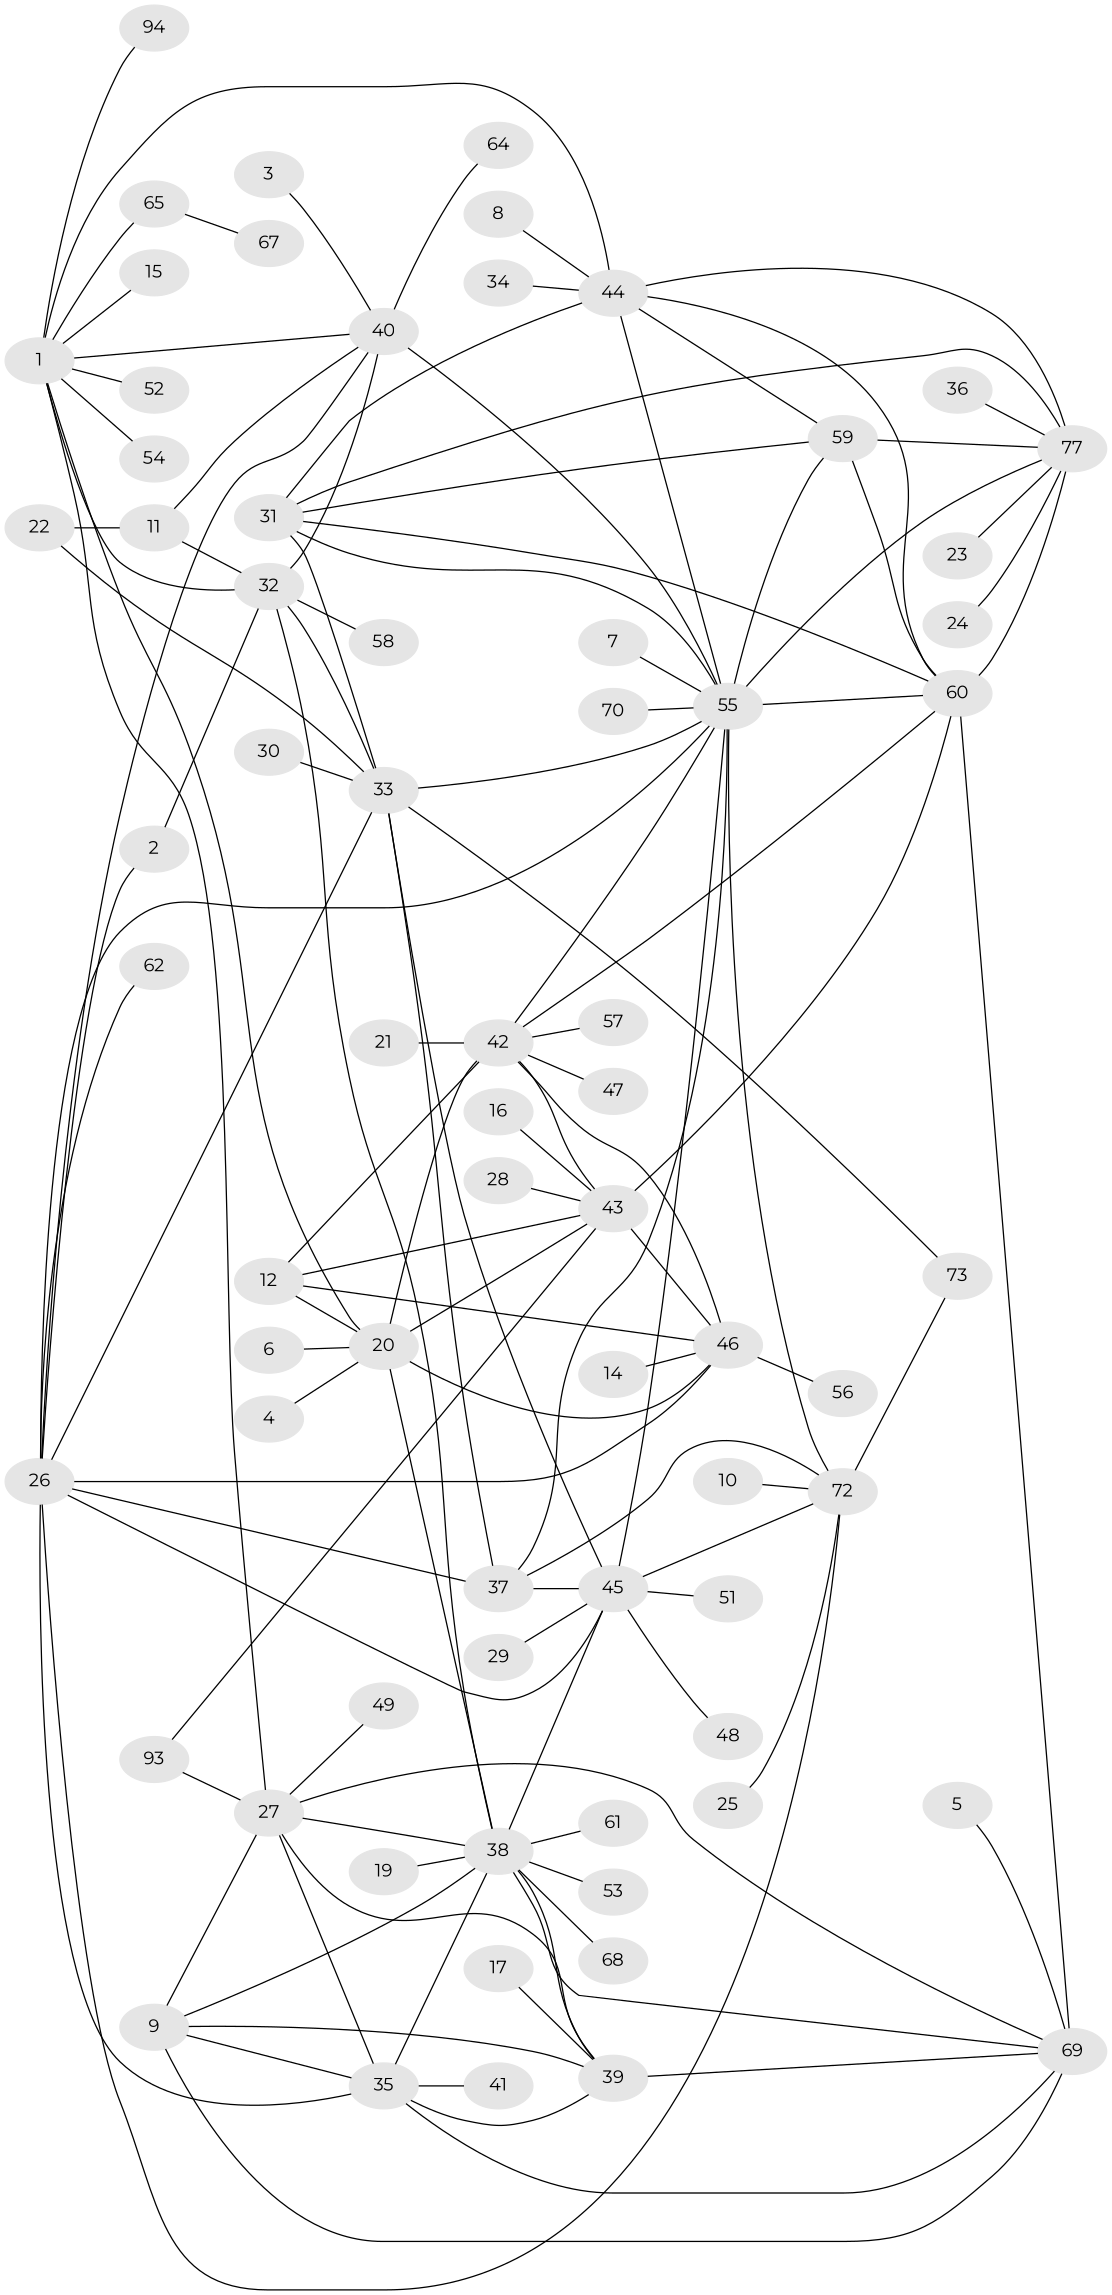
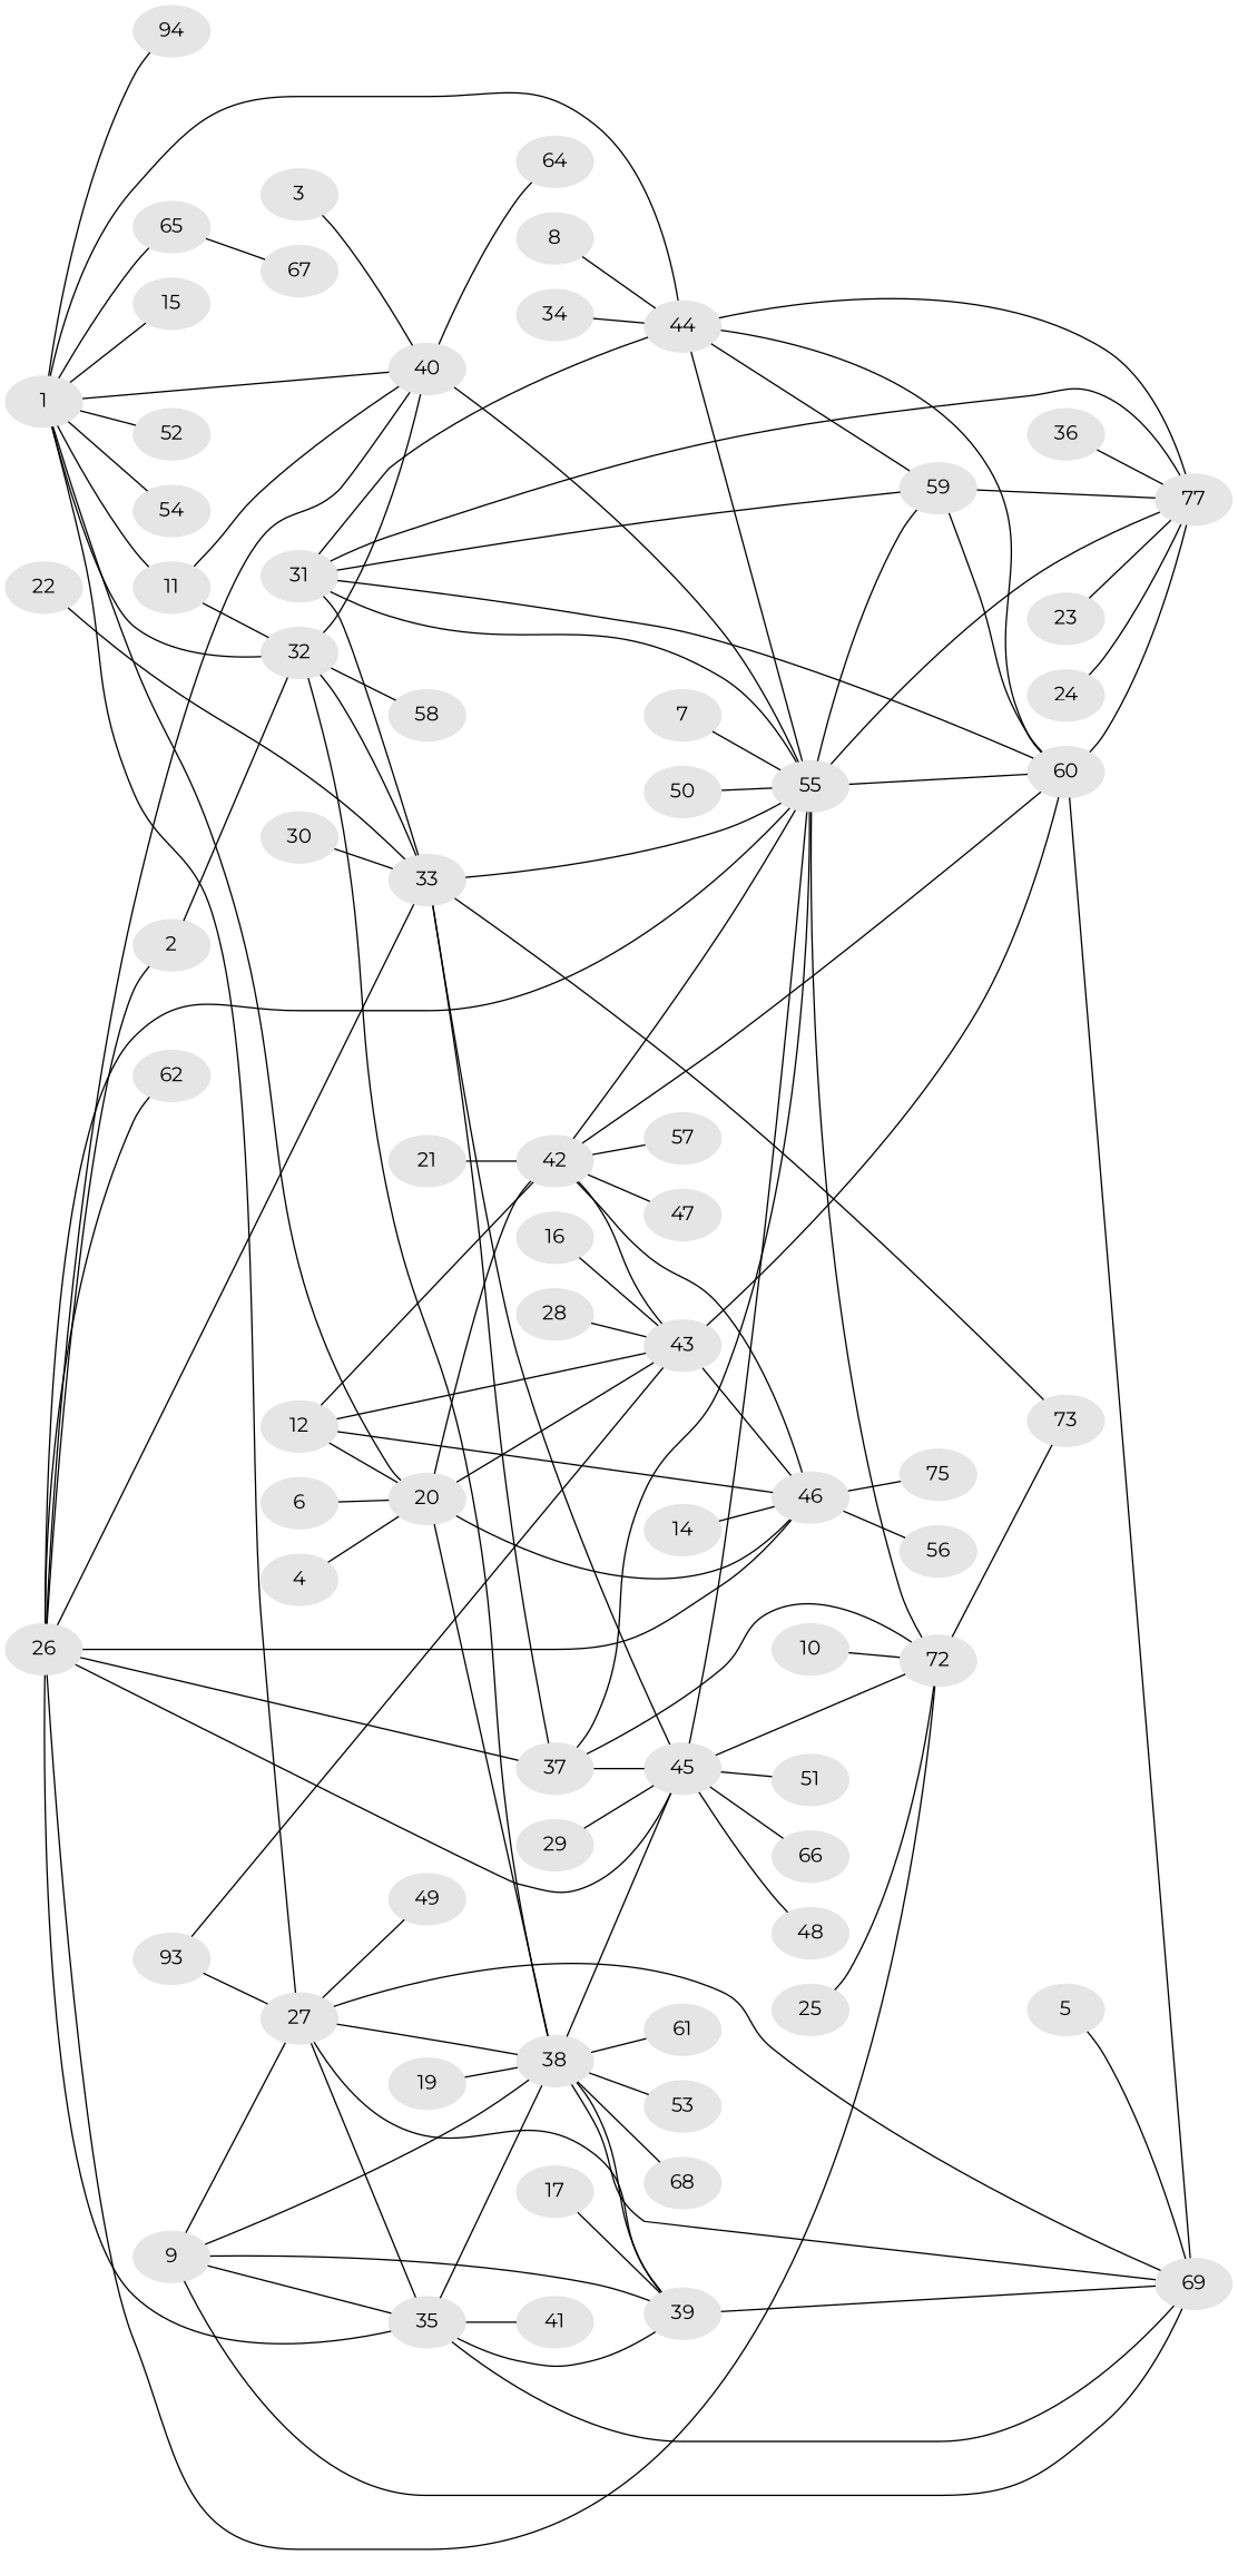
  graph {
    fontname=Montserrat
    rankdir=LR
    node [color=gray90 fontname=Montserrat style=filled]
    edge [fontname=Montserrat weight=1.0]
    1
    11
    15
    20
    27
    32
    40
    44
    52
    54
    65
    n12 [label=94]
    38
    42
    43
    46
    69
    35
    39
    49
    33
    58
    55
    64
    n25 [label=77]
    59
    60
    67
    2
    3
    4
    5
    6
    7
    72
    8
    9
    41
    45
    53
    61
    68
    10
    73
    12
    47
    57
    56
+   75
    n50 [label=93]
    14
    16
    17
    19
    21
    22
    37
    23
    24
    25
    26
    62
    48
    51
+   66
    28
    29
    30
    31
    34
    36
-   50 [label=70]
-   22 -- 11 [weight=3.0]
+   50
+   1 -- 11 [weight=3.0]
    1 -- 15
    1 -- 20
    1 -- 27
    1 -- 32 [weight=3.0]
    1 -- 40 [weight=6.0]
    1 -- 44
    1 -- 52
    1 -- 54
    1 -- 65
    1 -- n12
    11 -- 32
    11 -- 40 [weight=2.0]
    20 -- 38
    20 -- 42 [weight=2.0]
    20 -- 43 [weight=2.0]
    20 -- 46 [weight=2.0]
    27 -- 38
    27 -- 69
    27 -- 35
    27 -- 39
    27 -- 49
    32 -- 40 [weight=2.0]
    32 -- 38
    32 -- 33
    32 -- 58
    40 -- 55
    40 -- 64
    44 -- 55
    44 -- n25
    44 -- 59 [weight=2.0]
    44 -- 60
    65 -- 67
    38 -- 69
    38 -- 39
    38 -- 45
    38 -- 53
    38 -- 61
    38 -- 68
    42 -- 43
    42 -- 46
    42 -- 55
    42 -- 60
    42 -- 47
    42 -- 57
    43 -- 46
    43 -- 60
    46 -- 56
+   46 -- 75
    35 -- 38
    35 -- 69
    35 -- 39
    35 -- 41
    39 -- 69
    33 -- 55
    33 -- 45 [weight=2.0]
    33 -- 73
    33 -- 37
    55 -- n25
    55 -- 59 [weight=2.0]
    55 -- 60
    55 -- 72
    59 -- n25 [weight=2.0]
    59 -- 60 [weight=2.0]
    60 -- 69
    60 -- n25
    2 -- 32
    3 -- 40
    4 -- 20
    5 -- 69
    6 -- 20
    7 -- 55
    72 -- 73
    8 -- 44
    9 -- 27 [weight=2.0]
    9 -- 38 [weight=2.0]
    9 -- 69 [weight=2.0]
    9 -- 35 [weight=2.0]
    9 -- 39 [weight=2.0]
    45 -- 55 [weight=2.0]
    45 -- 72 [weight=2.0]
    45 -- 48
    45 -- 51
+   45 -- 66
    10 -- 72
    12 -- 20 [weight=4.0]
    12 -- 42 [weight=2.0]
    12 -- 43 [weight=2.0]
    12 -- 46 [weight=2.0]
    n50 -- 27
    n50 -- 43
    14 -- 46
    16 -- 43
    17 -- 39
    19 -- 38
    21 -- 42
    22 -- 33
    37 -- 55
    37 -- 72
    37 -- 45 [weight=2.0]
    23 -- n25
    24 -- n25
    25 -- 72
    26 -- 40
    26 -- 46
    26 -- 35
    26 -- 33
    26 -- 55
    26 -- 2
    26 -- 72
    26 -- 45 [weight=2.0]
    26 -- 37
    26 -- 62
    28 -- 43
    29 -- 45
    30 -- 33
    31 -- 44
    31 -- 33
    31 -- 55
    31 -- n25
    31 -- 59 [weight=2.0]
    31 -- 60
    34 -- 44
    36 -- n25
    50 -- 55
  }
